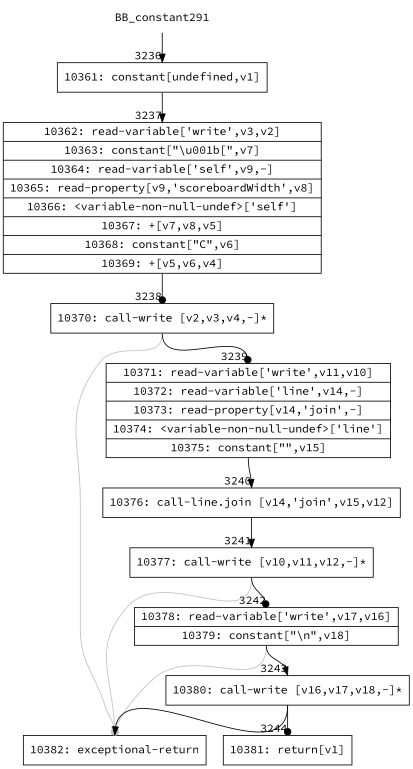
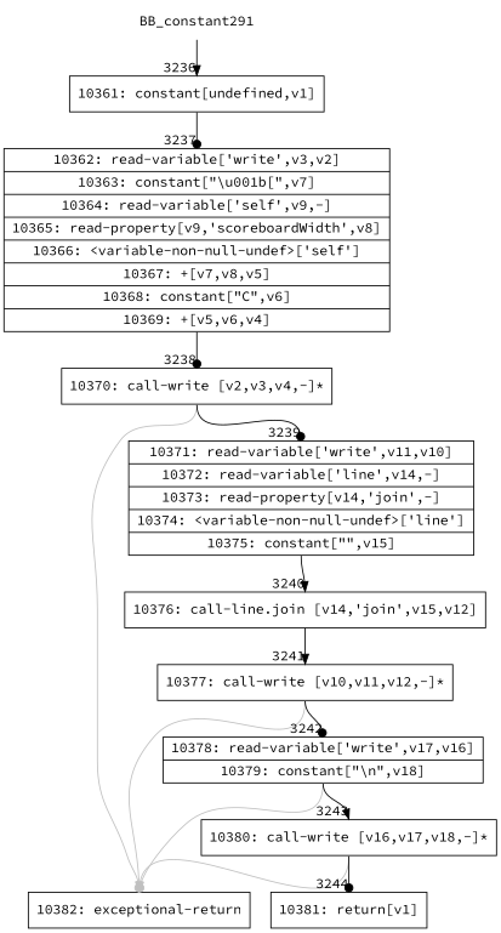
  digraph {
    fontname="Source Code Pro"
    rankdir=TD
    node [fontname="Source Code Pro" shape=record]
    edge [arrowhead=dot fontname="Source Code Pro" headport=n tailport=s]
    n1 [label=BB_constant291 shape=none]
    n2 [label="{10361: constant[undefined,v1]}"]
    n3 [label="{10362: read-variable['write',v3,v2]|10363: constant[\"\\u001b[\",v7]|10364: read-variable['self',v9,-]|10365: read-property[v9,'scoreboardWidth',v8]|10366: \<variable-non-null-undef\>['self']|10367: +[v7,v8,v5]|10368: constant[\"C\",v6]|10369: +[v5,v6,v4]}"]
    n4 [label="{10370: call-write [v2,v3,v4,-]*}"]
    n5 [label="{10382: exceptional-return}"]
    n6 [label="{10371: read-variable['write',v11,v10]|10372: read-variable['line',v14,-]|10373: read-property[v14,'join',-]|10374: \<variable-non-null-undef\>['line']|10375: constant[\"\",v15]}"]
    n7 [label="{10376: call-line.join [v14,'join',v15,v12]}"]
    n8 [label="{10377: call-write [v10,v11,v12,-]*}"]
    n9 [label="{10378: read-variable['write',v17,v16]|10379: constant[\"\\n\",v18]}"]
    n10 [label="{10380: call-write [v16,v17,v18,-]*}"]
    n11 [label="{10381: return[v1]}"]
    n1 -> n2 [arrowhead=normal headlabel="    3236"]
-   n2 -> n3 [arrowhead=normal headlabel="      3237"]
+   n2 -> n3 [headlabel="      3237"]
    n3 -> n4 [headlabel="      3238"]
    n4 -> n5 [color=gray]
    n4 -> n6 [headlabel="      3239"]
    n6 -> n7 [arrowhead=normal headlabel="      3240"]
    n7 -> n8 [arrowhead=normal headlabel="      3241"]
    n8 -> n5 [arrowhead=normal color=gray]
    n8 -> n9 [headlabel="      3242"]
    n9 -> n5 [color=gray]
    n9 -> n10 [arrowhead=normal headlabel="      3243"]
-   n10 -> n5 [arrowhead=normal color=black]
+   n10 -> n5 [arrowhead=normal color=gray]
    n10 -> n11 [headlabel="      3244"]
  }
